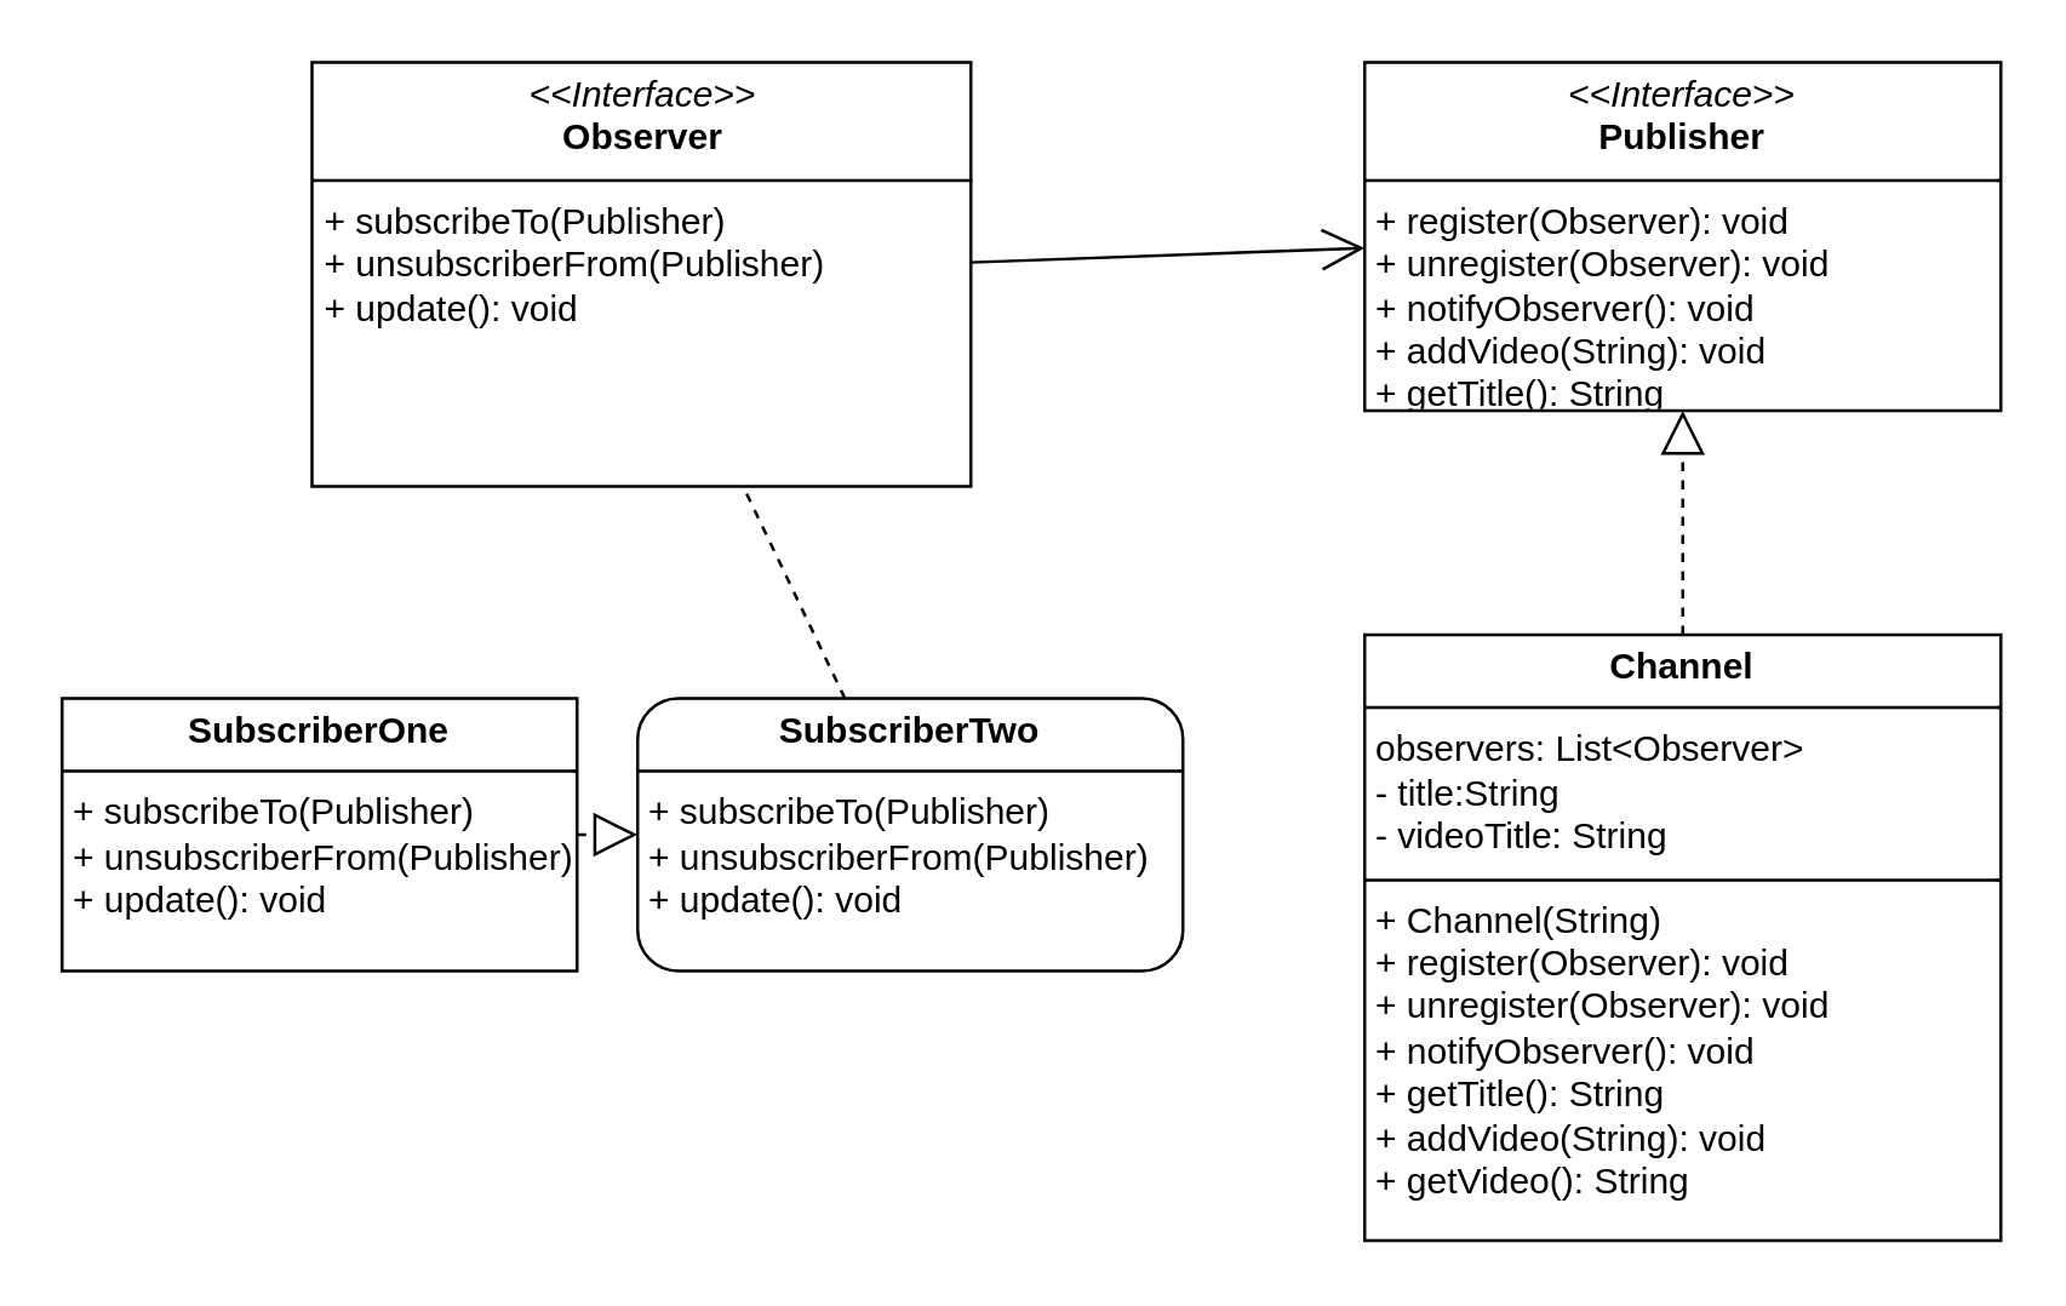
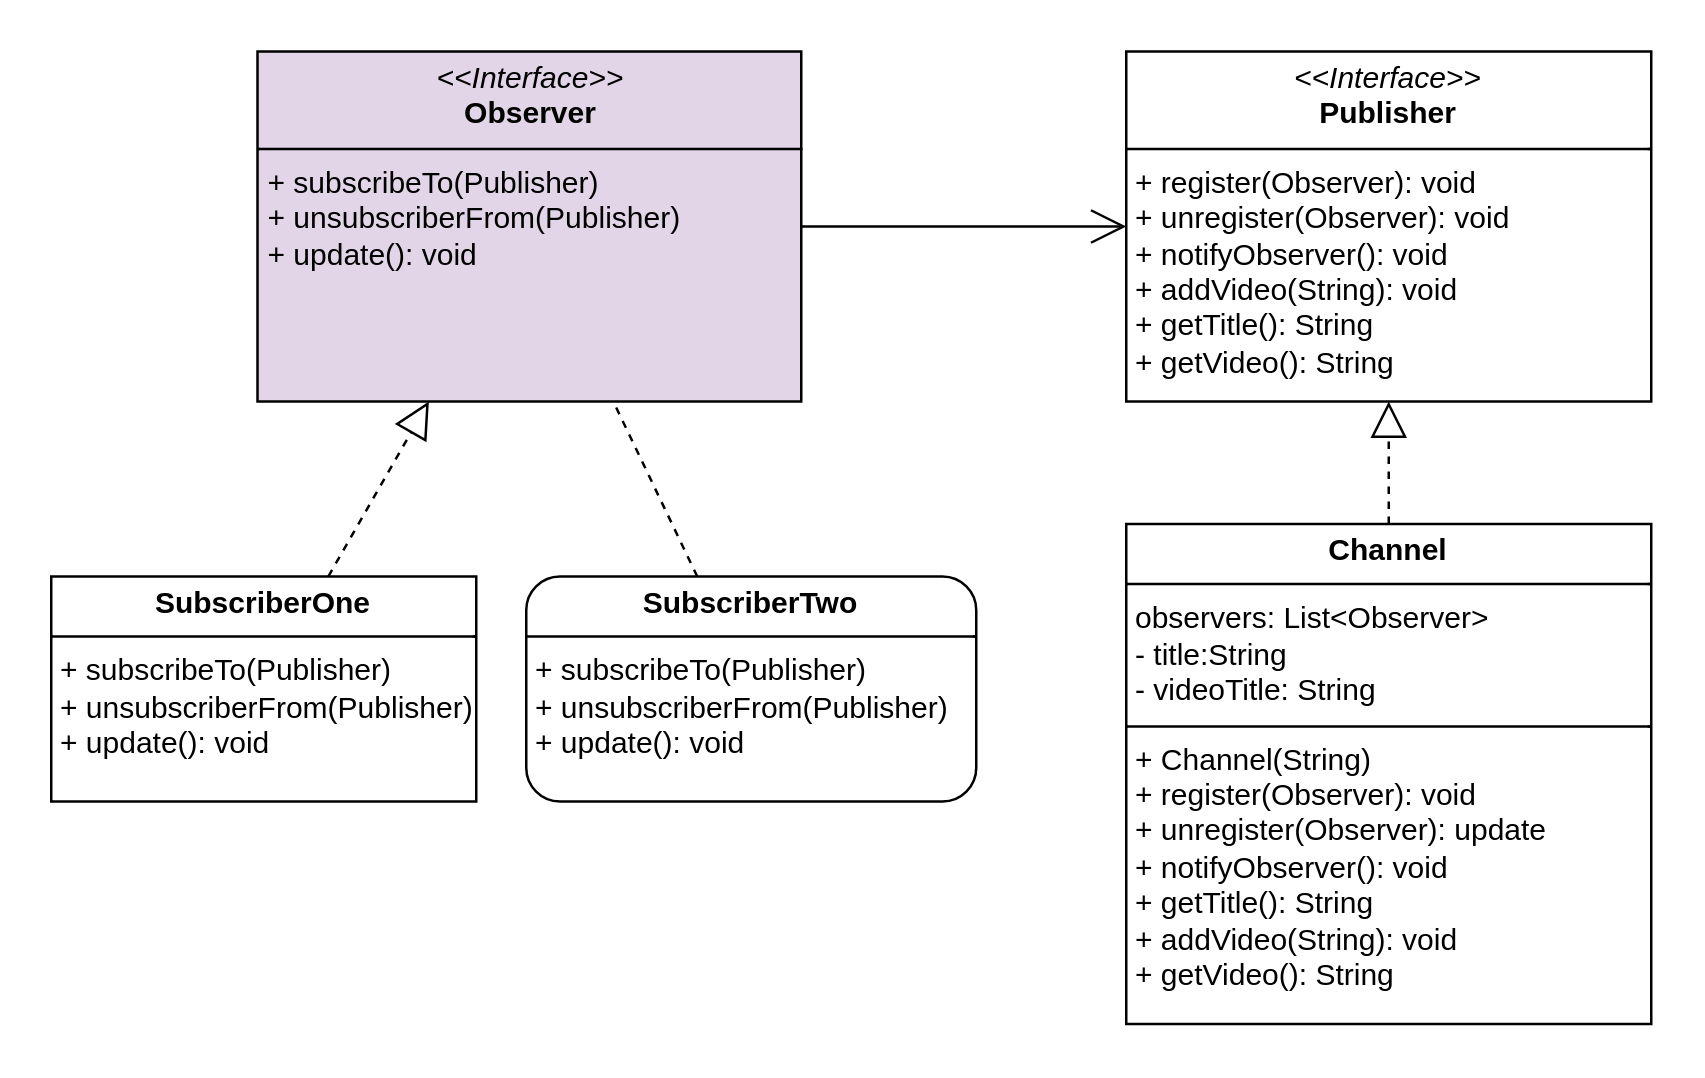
  <mxCell id="0" />
  <mxCell id="1" parent="0" />
  <mxCell id="2" value="&lt;p style=&quot;margin:0px;margin-top:4px;text-align:center;&quot;&gt;&lt;b&gt;SubscriberOne&lt;/b&gt;&lt;/p&gt;&lt;hr size=&quot;1&quot; style=&quot;border-style:solid;&quot;&gt;&lt;p style=&quot;margin: 0px 0px 0px 4px;&quot;&gt;+ subscribeTo(Publisher)&lt;/p&gt;&lt;p style=&quot;margin:0px;margin-left:4px;&quot;&gt;&lt;span style=&quot;background-color: initial;&quot;&gt;+ unsubscriberFrom(Publisher)&lt;/span&gt;&lt;/p&gt;&lt;p style=&quot;margin:0px;margin-left:4px;&quot;&gt;+ update(): void&lt;/p&gt;" style="verticalAlign=top;align=left;overflow=fill;html=1;whiteSpace=wrap;" parent="1" vertex="1"><mxGeometry x="20" y="230" width="170" height="90" as="geometry" /></mxCell>
- <mxCell id="3" value="&lt;p style=&quot;margin:0px;margin-top:4px;text-align:center;&quot;&gt;&lt;i&gt;&amp;lt;&amp;lt;Interface&amp;gt;&amp;gt;&lt;/i&gt;&lt;br&gt;&lt;b&gt;Publisher&lt;/b&gt;&lt;/p&gt;&lt;hr size=&quot;1&quot; style=&quot;border-style:solid;&quot;&gt;&lt;p style=&quot;margin:0px;margin-left:4px;&quot;&gt;+ register(Observer): void&lt;br&gt;+ unregister(Observer): void&lt;/p&gt;&lt;p style=&quot;margin:0px;margin-left:4px;&quot;&gt;+ notifyObserver(): void&lt;/p&gt;&lt;p style=&quot;margin:0px;margin-left:4px;&quot;&gt;+ addVideo(String): void&lt;/p&gt;&lt;p style=&quot;margin:0px;margin-left:4px;&quot;&gt;+ getTitle(): String&lt;/p&gt;&lt;p style=&quot;margin:0px;margin-left:4px;&quot;&gt;+ getVideo(): String&lt;/p&gt;" style="verticalAlign=top;align=left;overflow=fill;html=1;whiteSpace=wrap;" parent="1" vertex="1"><mxGeometry x="450" y="20" width="210" height="115" as="geometry" /></mxCell>
- <mxCell id="4" value="&lt;p style=&quot;margin:0px;margin-top:4px;text-align:center;&quot;&gt;&lt;b&gt;Channel&lt;/b&gt;&lt;/p&gt;&lt;hr size=&quot;1&quot; style=&quot;border-style:solid;&quot;&gt;&lt;p style=&quot;margin:0px;margin-left:4px;&quot;&gt;observers: List&amp;lt;Observer&amp;gt;&lt;/p&gt;&lt;p style=&quot;margin:0px;margin-left:4px;&quot;&gt;- title:String&lt;/p&gt;&lt;p style=&quot;margin:0px;margin-left:4px;&quot;&gt;- videoTitle: String&lt;/p&gt;&lt;hr size=&quot;1&quot; style=&quot;border-style:solid;&quot;&gt;&lt;p style=&quot;margin:0px;margin-left:4px;&quot;&gt;+ Channel(String)&lt;/p&gt;&lt;p style=&quot;margin:0px;margin-left:4px;&quot;&gt;+ register(Observer): void&lt;/p&gt;&lt;p style=&quot;margin:0px;margin-left:4px;&quot;&gt;+ unregister(Observer): void&lt;/p&gt;&lt;p style=&quot;margin:0px;margin-left:4px;&quot;&gt;+ notifyObserver(): void&lt;/p&gt;&lt;p style=&quot;margin:0px;margin-left:4px;&quot;&gt;+ getTitle(): String&lt;/p&gt;&lt;p style=&quot;margin:0px;margin-left:4px;&quot;&gt;+ addVideo(String): void&lt;/p&gt;&lt;p style=&quot;margin:0px;margin-left:4px;&quot;&gt;+ getVideo(): String&lt;/p&gt;" style="verticalAlign=top;align=left;overflow=fill;html=1;whiteSpace=wrap;" parent="1" vertex="1"><mxGeometry x="450" y="209" width="210" height="200" as="geometry" /></mxCell>
+ <mxCell id="3" value="&lt;p style=&quot;margin:0px;margin-top:4px;text-align:center;&quot;&gt;&lt;i&gt;&amp;lt;&amp;lt;Interface&amp;gt;&amp;gt;&lt;/i&gt;&lt;br&gt;&lt;b&gt;Publisher&lt;/b&gt;&lt;/p&gt;&lt;hr size=&quot;1&quot; style=&quot;border-style:solid;&quot;&gt;&lt;p style=&quot;margin:0px;margin-left:4px;&quot;&gt;+ register(Observer): void&lt;br&gt;+ unregister(Observer): void&lt;/p&gt;&lt;p style=&quot;margin:0px;margin-left:4px;&quot;&gt;+ notifyObserver(): void&lt;/p&gt;&lt;p style=&quot;margin:0px;margin-left:4px;&quot;&gt;+ addVideo(String): void&lt;/p&gt;&lt;p style=&quot;margin:0px;margin-left:4px;&quot;&gt;+ getTitle(): String&lt;/p&gt;&lt;p style=&quot;margin:0px;margin-left:4px;&quot;&gt;+ getVideo(): String&lt;/p&gt;" style="verticalAlign=top;align=left;overflow=fill;html=1;whiteSpace=wrap;" parent="1" vertex="1"><mxGeometry x="450" y="20" width="210" height="140" as="geometry" /></mxCell>
+ <mxCell id="4" value="&lt;p style=&quot;margin:0px;margin-top:4px;text-align:center;&quot;&gt;&lt;b&gt;Channel&lt;/b&gt;&lt;/p&gt;&lt;hr size=&quot;1&quot; style=&quot;border-style:solid;&quot;&gt;&lt;p style=&quot;margin:0px;margin-left:4px;&quot;&gt;observers: List&amp;lt;Observer&amp;gt;&lt;/p&gt;&lt;p style=&quot;margin:0px;margin-left:4px;&quot;&gt;- title:String&lt;/p&gt;&lt;p style=&quot;margin:0px;margin-left:4px;&quot;&gt;- videoTitle: String&lt;/p&gt;&lt;hr size=&quot;1&quot; style=&quot;border-style:solid;&quot;&gt;&lt;p style=&quot;margin:0px;margin-left:4px;&quot;&gt;+ Channel(String)&lt;/p&gt;&lt;p style=&quot;margin:0px;margin-left:4px;&quot;&gt;+ register(Observer): void&lt;/p&gt;&lt;p style=&quot;margin:0px;margin-left:4px;&quot;&gt;+ unregister(Observer): update&lt;/p&gt;&lt;p style=&quot;margin:0px;margin-left:4px;&quot;&gt;+ notifyObserver(): void&lt;/p&gt;&lt;p style=&quot;margin:0px;margin-left:4px;&quot;&gt;+ getTitle(): String&lt;/p&gt;&lt;p style=&quot;margin:0px;margin-left:4px;&quot;&gt;+ addVideo(String): void&lt;/p&gt;&lt;p style=&quot;margin:0px;margin-left:4px;&quot;&gt;+ getVideo(): String&lt;/p&gt;" style="verticalAlign=top;align=left;overflow=fill;html=1;whiteSpace=wrap;" parent="1" vertex="1"><mxGeometry x="450" y="209" width="210" height="200" as="geometry" /></mxCell>
  <mxCell id="5" value="" style="endArrow=block;dashed=1;endFill=0;endSize=12;html=1;rounded=0;entryX=0.5;entryY=1;entryDx=0;entryDy=0;exitX=0.5;exitY=0;exitDx=0;exitDy=0;" parent="1" source="4" target="3" edge="1"><mxGeometry width="160" relative="1" as="geometry"><mxPoint x="340" y="69" as="sourcePoint" /><mxPoint x="500" y="69" as="targetPoint" /></mxGeometry></mxCell>
- <mxCell id="6" value="&lt;p style=&quot;margin:0px;margin-top:4px;text-align:center;&quot;&gt;&lt;i&gt;&amp;lt;&amp;lt;Interface&amp;gt;&amp;gt;&lt;/i&gt;&lt;br&gt;&lt;b&gt;Observer&lt;/b&gt;&lt;/p&gt;&lt;hr size=&quot;1&quot; style=&quot;border-style:solid;&quot;&gt;&lt;p style=&quot;margin:0px;margin-left:4px;&quot;&gt;&lt;/p&gt;&lt;p style=&quot;margin:0px;margin-left:4px;&quot;&gt;+ subscribeTo(Publisher)&lt;/p&gt;&lt;p style=&quot;margin:0px;margin-left:4px;&quot;&gt;+ unsubscriberFrom(Publisher)&lt;/p&gt;&lt;p style=&quot;margin:0px;margin-left:4px;&quot;&gt;+ update(): void&lt;br&gt;&lt;/p&gt;" style="verticalAlign=top;align=left;overflow=fill;html=1;whiteSpace=wrap;" parent="1" vertex="1"><mxGeometry x="102.5" y="20" width="217.5" height="140" as="geometry" /></mxCell>
- <mxCell id="7" value="" style="endArrow=block;dashed=1;endFill=0;endSize=12;html=1;rounded=0;" parent="1" source="2" target="9" edge="1"><mxGeometry width="160" relative="1" as="geometry"><mxPoint x="330" y="200" as="sourcePoint" /><mxPoint x="490" y="200" as="targetPoint" /></mxGeometry></mxCell>
+ <mxCell id="6" value="&lt;p style=&quot;margin:0px;margin-top:4px;text-align:center;&quot;&gt;&lt;i&gt;&amp;lt;&amp;lt;Interface&amp;gt;&amp;gt;&lt;/i&gt;&lt;br&gt;&lt;b&gt;Observer&lt;/b&gt;&lt;/p&gt;&lt;hr size=&quot;1&quot; style=&quot;border-style:solid;&quot;&gt;&lt;p style=&quot;margin:0px;margin-left:4px;&quot;&gt;&lt;/p&gt;&lt;p style=&quot;margin:0px;margin-left:4px;&quot;&gt;+ subscribeTo(Publisher)&lt;/p&gt;&lt;p style=&quot;margin:0px;margin-left:4px;&quot;&gt;+ unsubscriberFrom(Publisher)&lt;/p&gt;&lt;p style=&quot;margin:0px;margin-left:4px;&quot;&gt;+ update(): void&lt;br&gt;&lt;/p&gt;" style="verticalAlign=top;align=left;overflow=fill;html=1;whiteSpace=wrap;fillColor=#e1d5e7;" parent="1" vertex="1"><mxGeometry x="102.5" y="20" width="217.5" height="140" as="geometry" /></mxCell>
+ <mxCell id="7" value="" style="endArrow=block;dashed=1;endFill=0;endSize=12;html=1;rounded=0;" parent="1" source="2" target="6" edge="1"><mxGeometry width="160" relative="1" as="geometry"><mxPoint x="330" y="200" as="sourcePoint" /><mxPoint x="490" y="200" as="targetPoint" /></mxGeometry></mxCell>
  <mxCell id="8" value="" style="endArrow=open;endFill=1;endSize=12;html=1;rounded=0;" parent="1" source="6" target="3" edge="1"><mxGeometry width="160" relative="1" as="geometry"><mxPoint x="330" y="300" as="sourcePoint" /><mxPoint x="490" y="300" as="targetPoint" /></mxGeometry></mxCell>
  <mxCell id="9" value="&lt;p style=&quot;margin:0px;margin-top:4px;text-align:center;&quot;&gt;&lt;b&gt;SubscriberTwo&lt;/b&gt;&lt;/p&gt;&lt;hr size=&quot;1&quot; style=&quot;border-style:solid;&quot;&gt;&lt;p style=&quot;margin: 0px 0px 0px 4px;&quot;&gt;+ subscribeTo(Publisher)&lt;/p&gt;&lt;p style=&quot;margin:0px;margin-left:4px;&quot;&gt;&lt;span style=&quot;background-color: initial;&quot;&gt;+ unsubscriberFrom(Publisher)&lt;/span&gt;&lt;/p&gt;&lt;p style=&quot;margin:0px;margin-left:4px;&quot;&gt;+ update(): void&lt;/p&gt;" style="verticalAlign=top;align=left;overflow=fill;html=1;whiteSpace=wrap;rounded=1;" vertex="1" parent="1"><mxGeometry x="210" y="230" width="180" height="90" as="geometry" /></mxCell>
  <mxCell id="10" value="" style="endArrow=none;dashed=1;endFill=0;endSize=12;html=1;rounded=0;" edge="1" parent="1" source="9" target="6"><mxGeometry width="160" relative="1" as="geometry"><mxPoint x="330" y="280" as="sourcePoint" /><mxPoint x="490" y="280" as="targetPoint" /></mxGeometry></mxCell>
